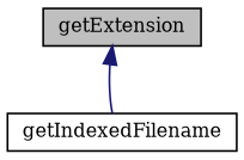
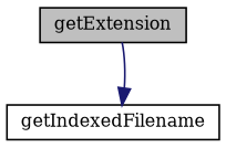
  digraph {
    rankdir=TB
    fontname="DejaVu Serif"
    node [color=black fontname="DejaVu Serif" fontsize=10 shape=record style=filled]
    n1 [fillcolor=grey75 fontcolor=black height=0.2 label=getExtension width=0.4]
    n2 [fillcolor=white height=0.2 label=getIndexedFilename width=0.4]
-   n1 -> n2 [color=midnightblue dir=back fontname="DejaVu Serif" fontsize=10 labelfontname=Helvetica labelfontsize=10 style=solid]
+   n2 -> n1 [color=midnightblue dir=back fontname="DejaVu Serif" fontsize=10 labelfontname=Helvetica labelfontsize=10 style=solid]
  }
